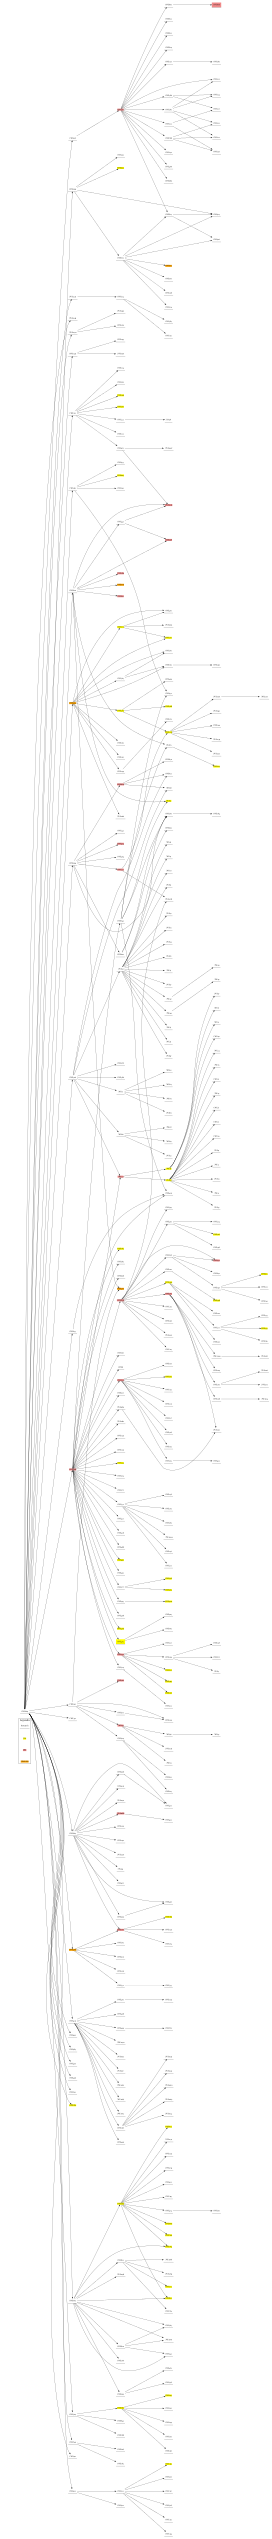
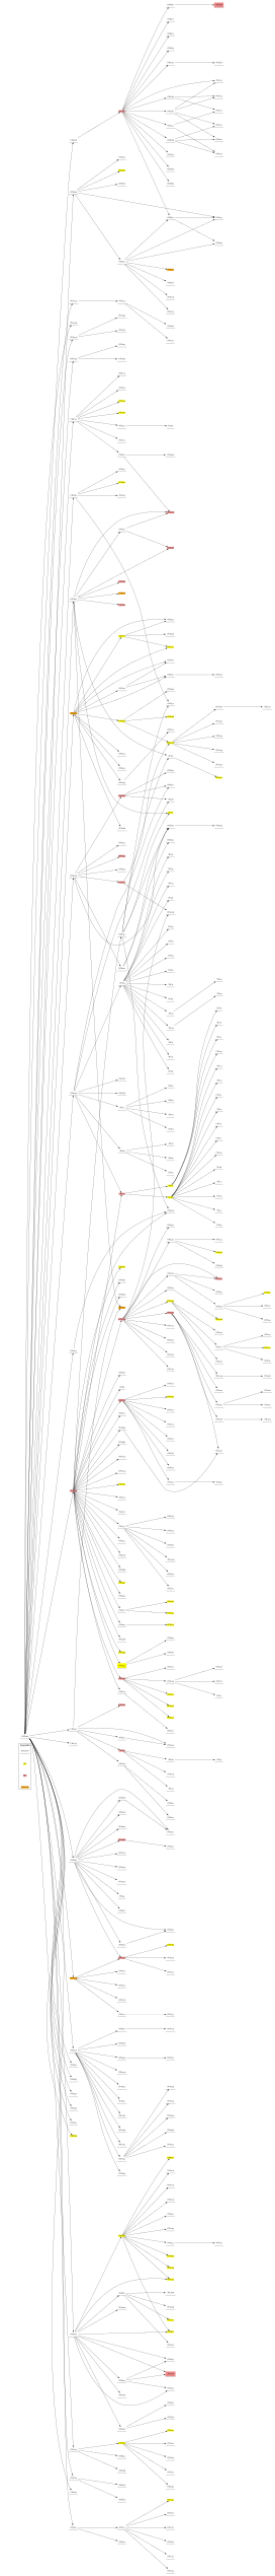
  digraph {
    fontname="Playfair Display"
    nodesep=1
    rankdir=LR
    ranksep=4
    splines=true
    node [color=black fillcolor=white fontname="Playfair Display" shape=underline style=filled]
    edge [fontname="Playfair Display"]
    n1 [label=Research]
    n2 [fillcolor=yellow label=JTS shape=plain]
    n3 [fillcolor="#f08989" label=OSS shape=plain]
    n4 [fillcolor=orange label="JTS&OSS" shape=plain]
    n5 [label=CWE664]
    n6 [label=CWE118]
    n7 [label=CWE1229]
    n8 [label=CWE1246]
    n9 [label=CWE1250]
    n10 [label=CWE1329]
    n11 [label=CWE221]
    n12 [label=CWE372]
    n13 [fillcolor=orange label=CWE400 shape=plain]
    n14 [fillcolor=orange label=CWE404 shape=plain]
    n15 [label=CWE405]
    n16 [label=CWE410]
    n17 [label=CWE471]
    n18 [label=CWE487]
    n19 [label=CWE495]
    n20 [label=CWE496]
    n21 [label=CWE501]
    n22 [fillcolor=yellow label=CWE580 shape=plain]
    n23 [label=CWE610]
    n24 [label=CWE662]
    n25 [label=CWE665]
    n26 [label=CWE666]
    n27 [fillcolor="#f08989" label=CWE668 shape=plain]
    n28 [label=CWE669]
    n29 [label=CWE673]
    n30 [label=CWE704]
    n31 [label=CWE706]
    n32 [label=CWE749]
    n33 [label=CWE911]
    n34 [label=CWE913]
    n35 [label=CWE922]
    n36 [fillcolor="#f08989" label=CWE119 shape=plain]
    n37 [label=CWE514]
    n38 [label=CWE1249]
    n39 [label=CWE1251]
    n40 [label=CWE1277]
    n41 [label=CWE1310]
    n42 [label=CWE222]
    n43 [label=CWE223]
    n44 [label=CWE224]
    n45 [label=CWE356]
    n46 [fillcolor=yellow label=CWE396 shape=plain]
    n47 [fillcolor=yellow label=CWE397 shape=plain]
    n48 [label=CWE451]
    n49 [label=CWE1235]
    n50 [fillcolor="#f08989" label=CWE770 shape=plain]
    n51 [label=CWE771]
    n52 [label=CWE779]
    n53 [label=CWE920]
    n54 [label=CWE1266]
    n55 [label=CWE262]
    n56 [label=CWE263]
    n57 [label=CWE299]
    n58 [label=CWE401]
    n59 [fillcolor=yellow label=CWE459 shape=plain]
    n60 [label=CWE761]
    n61 [label=CWE762]
    n62 [label=CWE763]
    n63 [fillcolor=yellow label=CWE772 shape=plain]
    n64 [fillcolor=yellow label=CWE775 shape=plain]
    n65 [label=CWE1050]
    n66 [label=CWE1072]
    n67 [label=CWE1073]
    n68 [label=CWE1084]
    n69 [label=CWE1089]
    n70 [label=CWE1094]
    n71 [label=CWE1176]
    n72 [label=CWE406]
    n73 [label=CWE407]
    n74 [label=CWE408]
    n75 [label=CWE409]
    n76 [label=CWE291]
    n77 [label=CWE472]
    n78 [label=CWE473]
    n79 [fillcolor=yellow label=CWE607 shape=plain]
    n80 [fillcolor="#f08989" label=CWE1021 shape=plain]
    n81 [fillcolor=yellow label=CWE15 shape=plain]
    n82 [fillcolor="#f08989" label=CWE384 shape=plain]
    n83 [label=CWE441]
    n84 [fillcolor=orange label=CWE470 shape=plain]
    n85 [fillcolor=orange label=CWE601 shape=plain]
    n86 [fillcolor="#f08989" label=CWE611 shape=plain]
    n87 [label=CWE73]
    n88 [fillcolor="#f08989" label=CWE918 shape=plain]
    n89 [label=CWE1058]
-   n90 [label=CWE1096]
+   n90 [fillcolor="#f08989" label=CWE1096]
    n91 [label=CWE366]
    n92 [label=CWE543]
    n93 [label=CWE567]
    n94 [label=CWE663]
    n95 [fillcolor=yellow label=CWE667 shape=plain]
    n96 [fillcolor=yellow label=CWE764 shape=plain]
    n97 [label=CWE820]
    n98 [label=CWE821]
    n99 [fillcolor=yellow label=CWE833 shape=plain]
    n100 [label=CWE1051]
    n101 [label=CWE1052]
    n102 [fillcolor="#f08989" label=CWE1188 shape=plain]
    n103 [label=CWE1221]
    n104 [label=CWE1271]
    n105 [label=CWE1279]
    n106 [label=JTS454]
    n107 [label=CWE455]
    n108 [label=CWE456]
    n109 [label=CWE457]
    n110 [label=CWE908]
    n111 [label=CWE909]
    n112 [label=CWE415]
    n113 [label=CWE593]
    n114 [fillcolor=yellow label=CWE605 shape=plain]
    n115 [label=CWE672]
+   n116 [label=CWE826]
    n117 [label=CWE1189]
    n118 [label=CWE1282]
    n119 [label=CWE1327]
    n120 [label=CWE1331]
    n121 [fillcolor=yellow label=CWE134 shape=plain]
    n122 [fillcolor="#f08989" label=CWE200 shape=plain]
    n123 [fillcolor="#f08989" label=CWE22 shape=plain]
    n124 [label=CWE374]
    n125 [label=CWE375]
    n126 [label=CWE377]
    n127 [fillcolor=yellow label=CWE402]
    n128 [label=CWE426]
    n129 [label=CWE427]
    n130 [label=CWE428]
    n131 [label=CWE488]
    n132 [fillcolor=yellow label=CWE491 shape=plain]
    n133 [label=CWE492]
    n134 [label=CWE493]
    n135 [label=CWE498]
    n136 [fillcolor=yellow label=CWE499 shape=plain]
    n137 [fillcolor="#f08989" label=CWE522 shape=plain]
    n138 [label=CWE524]
    n139 [fillcolor="#f08989" label=CWE552 shape=plain]
    n140 [fillcolor=yellow label=CWE582 shape=plain]
    n141 [label=CWE583]
    n142 [label=CWE608]
    n143 [label=CWE642]
    n144 [label=CWE732]
    n145 [label=CWE767]
    n146 [label=CWE8]
    n147 [label=CWE927]
    n148 [fillcolor="#f08989" label=CWE212 shape=plain]
    n149 [label=CWE243]
    n150 [fillcolor="#f08989" label=CWE434 shape=plain]
    n151 [label=CWE494]
    n152 [label=CWE565]
    n153 [label=CWE602]
    n154 [fillcolor="#f08989" label=CWE829 shape=plain]
    n155 [label=CWE588]
    n156 [fillcolor=yellow label=CWE681 shape=plain]
    n157 [label=CWE843]
    n158 [label=CWE178]
    n159 [label=CWE386]
    n160 [label=CWE41]
    n161 [label=CWE59]
    n162 [label=CWE66]
    n163 [label=CWE827]
    n164 [label=CWE98]
    n165 [label=CWE618]
    n166 [label=CWE782]
    n167 [label=CWE1321]
    n168 [fillcolor="#f08989" label=CWE502 shape=plain]
    n169 [label=CWE914]
    n170 [label=CWE915]
    n171 [fillcolor="#f08989" label=CWE94 shape=plain]
    n172 [label=CWE312]
    n173 [label=CWE921]
    n174 [label=CWE120]
    n175 [label=CWE123]
    n176 [label=CWE125]
    n177 [label=CWE130]
    n178 [label=CWE466]
    n179 [label=CWE680]
    n180 [label=CWE786]
    n181 [label=CWE787]
    n182 [label=CWE788]
    n183 [label=CWE805]
    n184 [label=CWE822]
    n185 [label=CWE823]
    n186 [label=CWE824]
    n187 [label=CWE825]
    n188 [label=CWE385]
    n189 [label=CWE515]
    n190 [label=JTS778]
    n191 [label=CWE1007]
    n192 [label=CWE1325]
    n193 [label=CWE774]
    n194 [fillcolor=yellow label=CWE789 shape=plain]
    n195 [label=CWE773]
    n196 [label=CWE370]
    n197 [fillcolor=yellow label=CWE226 shape=plain]
    n198 [label=CWE460]
    n199 [fillcolor=yellow label=CWE568 shape=plain]
    n200 [label=CWE590]
    n201 [label=CWE1091]
    n202 [label=CWE1042]
    n203 [label=CWE1046]
    n204 [label=CWE1049]
    n205 [label=CWE1063]
    n206 [label=CWE1067]
    n207 [label=CWE1333]
    n208 [label=CWE776]
    n209 [fillcolor=yellow label=CWE114 shape=plain]
    n210 [label=CWE479]
    n211 [label=CWE558]
    n212 [label=CWE1232]
    n213 [label=CWE1233]
    n214 [label=CWE1234]
    n215 [label=CWE412]
    n216 [label=CWE413]
    n217 [label=CWE414]
    n218 [fillcolor=yellow label=CWE609 shape=plain]
    n219 [fillcolor=yellow label=CWE769 shape=plain]
    n220 [fillcolor=yellow label=CWE832 shape=plain]
    n221 [label=CWE1088]
    n222 [label=CWE1264]
    n223 [fillcolor=yellow label=CWE572 shape=plain]
    n224 [label=CWE574]
    n225 [label=CWE453]
    n226 [label=CWE298]
    n227 [label=CWE324]
    n228 [label=CWE416]
    n229 [fillcolor=orange label=CWE613 shape=plain]
    n230 [label=CWE910]
    n231 [label=CWE1303]
    n232 [label=CWE1258]
    n233 [label=CWE1273]
    n234 [label=CWE1295]
    n235 [label=CWE201]
    n236 [fillcolor="#f08989" label=CWE203 shape=plain]
    n237 [fillcolor=yellow label=CWE209 shape=plain]
    n238 [label=CWE213]
    n239 [label=CWE215]
    n240 [label=CWE359]
    n241 [label=CWE497]
    n242 [fillcolor="#f08989" label=CWE532 shape=plain]
    n243 [label=CWE538]
    n244 [fillcolor=yellow label=CWE23 shape=plain]
    n245 [fillcolor=yellow label=CWE36 shape=plain]
    n246 [fillcolor=yellow label=CWE378 shape=plain]
    n247 [fillcolor=yellow label=CWE379 shape=plain]
    n248 [label=CWE403]
    n249 [label=CWE619]
    n250 [fillcolor=yellow label=CWE500 shape=plain]
    n251 [fillcolor=yellow label=CWE256 shape=plain]
    n252 [label=CWE257]
    n253 [label=CWE260]
    n254 [fillcolor=yellow label=CWE523 shape=plain]
    n255 [fillcolor=yellow label=CWE549 shape=plain]
    n256 [label=CWE525]
    n257 [label=CWE219]
    n258 [label=CWE220]
    n259 [label=CWE527]
    n260 [label=CWE528]
    n261 [label=CWE529]
    n262 [label=CWE530]
    n263 [fillcolor=yellow label=CWE539 shape=plain]
    n264 [label=CWE553]
    n265 [label=CWE1004]
    n266 [label=CWE276]
    n267 [label=CWE277]
    n268 [label=CWE278]
    n269 [label=CWE279]
    n270 [label=CWE281]
    n271 [label=CWE784]
    n272 [label=CWE603]
    n273 [label=CWE830]
    n274 [label=CWE192]
    n275 [label=CWE194]
    n276 [label=CWE195]
    n277 [label=CWE196]
    n278 [fillcolor=yellow label=CWE197 shape=plain]
    n279 [label=CWE42]
    n280 [label=CWE44]
    n281 [label=CWE46]
    n282 [label=CWE47]
    n283 [label=CWE48]
    n284 [label=CWE49]
    n285 [label=CWE50]
    n286 [label=CWE51]
    n287 [label=CWE52]
    n288 [label=CWE53]
    n289 [label=CWE54]
    n290 [label=CWE55]
    n291 [label=CWE56]
    n292 [label=CWE57]
    n293 [label=CWE58]
    n294 [label=CWE61]
    n295 [label=CWE62]
    n296 [label=CWE64]
    n297 [label=CWE65]
    n298 [label=CWE67]
    n299 [label=CWE69]
    n300 [label=CWE72]
    n301 [label=CWE621]
    n302 [label=CWE627]
    n303 [label=CWE1336]
    n304 [label=CWE95]
    n305 [label=CWE96]
    n306 [label=CWE313]
    n307 [label=CWE314]
    n308 [fillcolor=yellow label=CWE315 shape=plain]
    n309 [label=CWE316]
    n310 [label=CWE317]
    n311 [label=CWE318]
    n312 [label=CWE785]
    n313 [label=CWE126]
    n314 [label=CWE127]
    n315 [label=CWE124]
    n316 [label=CWE121]
    n317 [label=CWE122]
    n318 [fillcolor="#f08989" label=CWE806]
    n319 [label=CWE1239]
    n320 [label=CWE1272]
    n321 [label=CWE1301]
    n322 [label=CWE1342]
    n323 [label=CWE244]
    n324 [label=CWE591]
    n325 [fillcolor=yellow label=CWE598 shape=plain]
    n326 [label=CWE1300]
    n327 [label=CWE204]
    n328 [label=CWE205]
    n329 [label=CWE208]
    n330 [label=CWE210]
    n331 [label=CWE211]
    n332 [label=CWE550]
    n333 [label=CWE214]
    n334 [fillcolor=yellow label=CWE526 shape=plain]
    n335 [label=CWE548]
    n336 [label=CWE540]
    n337 [label=CWE651]
    n338 [label=CWE24]
    n339 [label=CWE25]
    n340 [label=CWE26]
    n341 [label=CWE27]
    n342 [label=CWE28]
    n343 [label=CWE29]
    n344 [label=CWE30]
    n345 [label=CWE31]
    n346 [label=CWE32]
    n347 [label=CWE33]
    n348 [label=CWE34]
    n349 [label=CWE35]
    n350 [label=CWE37]
    n351 [label=CWE38]
    n352 [label=CWE39]
    n353 [label=CWE40]
    n354 [label=CWE13]
    n355 [label=CWE258]
    n356 [label=CWE555]
    n357 [label=CWE433]
    n358 [label=CWE43]
    n359 [label=CWE45]
    n360 [label=CWE97]
    n361 [label=CWE1330]
    n362 [label=CWE1255]
    n363 [label=CWE206]
    n364 [label=CWE207]
    n365 [label=CWE1254]
    n366 [fillcolor=yellow label=CWE535 shape=plain]
    n367 [label=CWE536]
    n368 [label=CWE537]
    n369 [label=CWE531]
    n370 [label=CWE541]
    n371 [fillcolor=yellow label=CWE615 shape=plain]
    subgraph cluster_1 {
      fontsize=20
      label=Legenda
      n1
      n2
      n3
      n4
    }
    n5 -> n6
    n5 -> n7
    n5 -> n8
    n5 -> n9
    n5 -> n10
    n5 -> n11
    n5 -> n12
    n5 -> n13
    n5 -> n14
    n5 -> n15
    n5 -> n16
    n5 -> n17
    n5 -> n18
    n5 -> n19
    n5 -> n20
    n5 -> n21
    n5 -> n22
    n5 -> n23
    n5 -> n24
    n5 -> n25
    n5 -> n26
    n5 -> n27
    n5 -> n28
    n5 -> n29
    n5 -> n30
    n5 -> n31
    n5 -> n32
    n5 -> n33
    n5 -> n34
    n5 -> n35
    n6 -> n36
    n7 -> n37
    n9 -> n38
    n9 -> n39
    n10 -> n40
    n10 -> n41
    n11 -> n42
    n11 -> n43
    n11 -> n44
    n11 -> n45
    n11 -> n46
    n11 -> n47
    n11 -> n48
    n13 -> n49
    n13 -> n50
    n13 -> n51
    n13 -> n52
    n13 -> n53
    n14 -> n54
    n14 -> n55
    n14 -> n56
    n14 -> n57
    n14 -> n58
    n14 -> n59
    n14 -> n60
    n14 -> n61
    n14 -> n62
    n14 -> n63
    n14 -> n64
    n15 -> n65
    n15 -> n66
    n15 -> n67
    n15 -> n68
    n15 -> n69
    n15 -> n70
    n15 -> n71
    n15 -> n72
    n15 -> n73
    n15 -> n74
    n15 -> n75
    n17 -> n76
    n17 -> n77
    n17 -> n78
    n17 -> n79
    n23 -> n80
    n23 -> n81
    n23 -> n82
    n23 -> n83
    n23 -> n84
    n23 -> n85
    n23 -> n86
    n23 -> n87
    n23 -> n88
    n24 -> n89
    n24 -> n90
    n24 -> n91
    n24 -> n92
    n24 -> n93
    n24 -> n94
    n24 -> n95
    n24 -> n96
    n24 -> n97
    n24 -> n98
    n24 -> n99
    n25 -> n50
    n25 -> n100
    n25 -> n101
    n25 -> n102
    n25 -> n103
    n25 -> n104
    n25 -> n105
    n25 -> n106
    n25 -> n107
    n25 -> n108
    n25 -> n109
    n25 -> n110
    n25 -> n111
    n26 -> n112
    n26 -> n113
    n26 -> n114
    n26 -> n115
+   n26 -> n116
    n27 -> n117
    n27 -> n118
    n27 -> n119
    n27 -> n120
    n27 -> n121
    n27 -> n122
    n27 -> n123
    n27 -> n124
    n27 -> n125
    n27 -> n126
    n27 -> n127
    n27 -> n128
    n27 -> n129
    n27 -> n130
    n27 -> n131
    n27 -> n132
    n27 -> n133
    n27 -> n134
    n27 -> n135
    n27 -> n136
    n27 -> n137
    n27 -> n138
    n27 -> n139
    n27 -> n140
    n27 -> n141
    n27 -> n142
    n27 -> n143
    n27 -> n144
    n27 -> n145
    n27 -> n146
    n27 -> n147
    n28 -> n148
    n28 -> n149
    n28 -> n150
    n28 -> n151
    n28 -> n152
    n28 -> n153
    n28 -> n154
    n29 -> n128
    n30 -> n155
    n30 -> n156
    n30 -> n157
    n31 -> n123
    n31 -> n158
    n31 -> n159
    n31 -> n160
    n31 -> n161
    n31 -> n162
    n31 -> n163
    n31 -> n164
    n32 -> n165
    n32 -> n166
    n34 -> n84
    n34 -> n167
    n34 -> n168
    n34 -> n169
    n34 -> n170
    n34 -> n171
    n35 -> n172
    n35 -> n173
    n36 -> n174
    n36 -> n175
    n36 -> n176
    n36 -> n177
    n36 -> n178
    n36 -> n179
    n36 -> n180
    n36 -> n181
    n36 -> n182
    n36 -> n183
    n36 -> n184
    n36 -> n185
    n36 -> n186
    n36 -> n187
    n37 -> n188
    n37 -> n189
    n43 -> n190
    n48 -> n80
    n48 -> n191
    n50 -> n192
    n50 -> n193
    n50 -> n194
    n51 -> n195
    n57 -> n196
    n59 -> n197
    n59 -> n198
    n59 -> n199
    n61 -> n200
    n62 -> n60
    n62 -> n61
    n63 -> n58
    n63 -> n64
    n63 -> n201
    n71 -> n202
    n71 -> n203
    n71 -> n204
    n71 -> n205
    n71 -> n206
    n73 -> n207
    n75 -> n208
    n83 -> n80
    n83 -> n88
    n87 -> n209
    n94 -> n210
    n94 -> n211
    n95 -> n96
    n95 -> n99
    n95 -> n212
    n95 -> n213
    n95 -> n214
    n95 -> n215
    n95 -> n216
    n95 -> n217
    n95 -> n218
    n95 -> n219
    n95 -> n220
    n97 -> n90
    n97 -> n92
    n97 -> n93
    n98 -> n221
    n98 -> n222
    n98 -> n223
    n98 -> n224
    n102 -> n225
    n110 -> n109
    n111 -> n108
    n115 -> n112
    n115 -> n187
    n115 -> n226
    n115 -> n227
    n115 -> n228
    n115 -> n229
    n115 -> n230
    n117 -> n231
    n122 -> n232
    n122 -> n233
    n122 -> n234
    n122 -> n235
    n122 -> n236
    n122 -> n237
    n122 -> n238
    n122 -> n239
    n122 -> n240
    n122 -> n241
    n122 -> n242
    n122 -> n243
    n123 -> n244
    n123 -> n245
    n126 -> n246
    n126 -> n247
    n127 -> n248
    n127 -> n249
    n134 -> n250
    n137 -> n251
    n137 -> n252
    n137 -> n253
    n137 -> n254
    n137 -> n255
    n138 -> n256
    n139 -> n257
    n139 -> n258
    n139 -> n259
    n139 -> n260
    n139 -> n261
    n139 -> n262
    n139 -> n263
    n139 -> n264
    n143 -> n77
    n143 -> n81
    n143 -> n87
    n143 -> n128
    n143 -> n152
    n144 -> n265
    n144 -> n266
    n144 -> n267
    n144 -> n268
    n144 -> n269
    n144 -> n270
    n148 -> n197
    n148 -> n232
    n152 -> n271
    n153 -> n152
    n153 -> n272
    n154 -> n163
    n154 -> n164
    n154 -> n273
    n156 -> n274
    n156 -> n275
    n156 -> n276
    n156 -> n277
    n156 -> n278
    n160 -> n279
    n160 -> n280
    n160 -> n281
    n160 -> n282
    n160 -> n283
    n160 -> n284
    n160 -> n285
    n160 -> n286
    n160 -> n287
    n160 -> n288
    n160 -> n289
    n160 -> n290
    n160 -> n291
    n160 -> n292
    n160 -> n293
    n161 -> n294
    n161 -> n295
    n161 -> n296
    n161 -> n297
    n162 -> n298
    n162 -> n299
    n162 -> n300
    n169 -> n301
    n169 -> n302
    n170 -> n167
    n171 -> n303
    n171 -> n304
    n171 -> n305
    n172 -> n306
    n172 -> n307
    n172 -> n308
    n172 -> n309
    n172 -> n310
    n172 -> n311
    n174 -> n312
    n176 -> n313
    n176 -> n314
    n180 -> n314
    n180 -> n315
    n181 -> n175
    n181 -> n315
    n181 -> n316
    n181 -> n317
    n182 -> n313
    n182 -> n316
    n182 -> n317
    n183 -> n318
    n187 -> n112
    n187 -> n228
    n197 -> n319
    n197 -> n320
    n197 -> n321
    n197 -> n322
    n197 -> n323
    n217 -> n324
    n235 -> n325
    n236 -> n231
    n236 -> n326
    n236 -> n327
    n236 -> n328
    n236 -> n329
    n237 -> n330
    n237 -> n331
    n237 -> n332
    n241 -> n333
    n241 -> n334
    n241 -> n335
    n243 -> n242
    n243 -> n336
    n243 -> n337
    n244 -> n338
    n244 -> n339
    n244 -> n340
    n244 -> n341
    n244 -> n342
    n244 -> n343
    n244 -> n344
    n244 -> n345
    n244 -> n346
    n244 -> n347
    n244 -> n348
    n244 -> n349
    n245 -> n350
    n245 -> n351
    n245 -> n352
    n245 -> n353
    n253 -> n354
    n253 -> n355
    n253 -> n356
    n257 -> n357
    n279 -> n358
    n280 -> n359
    n305 -> n360
    n321 -> n361
    n326 -> n362
    n328 -> n363
    n328 -> n364
    n329 -> n365
    n331 -> n366
    n331 -> n367
    n331 -> n368
    n336 -> n369
    n336 -> n370
    n336 -> n371
  }
